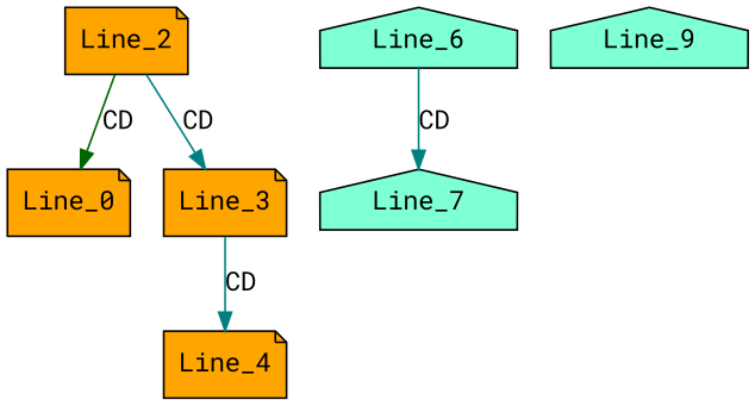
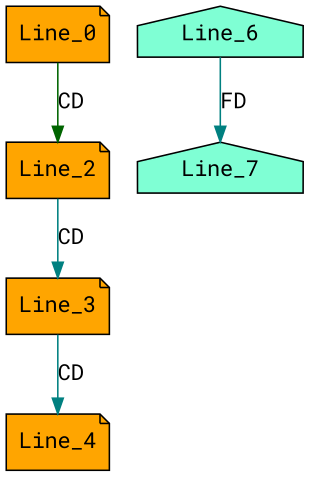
  digraph {
    fontname="Roboto Mono"
    node [fillcolor=orange fontname="Roboto Mono" shape=note style=filled]
    edge [color=teal fontname="Roboto Mono"]
    Line_0
    Line_2
    Line_3
    Line_4
    Line_6 [fillcolor=aquamarine shape=house]
    Line_7 [fillcolor=aquamarine shape=house]
-   Line_9 [fillcolor=aquamarine shape=house]
-   Line_2 -> Line_0 [color=darkgreen label=CD]
+   Line_0 -> Line_2 [color=darkgreen label=CD]
    Line_2 -> Line_3 [label=CD]
    Line_3 -> Line_4 [label=CD]
-   Line_6 -> Line_7 [label=CD]
+   Line_6 -> Line_7 [label=FD]
  }
